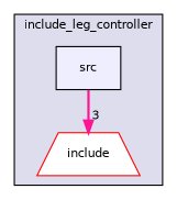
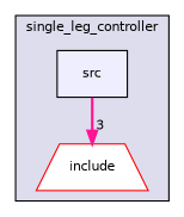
  digraph {
    compound=true
    node [fontname=Helvetica fontsize=10 style=filled]
    n1 [color=red fillcolor=white label=include shape=trapezium]
    n2 [fillcolor="#eeeeff" label=src pencolor=black shape=box]
    subgraph cluster_1 {
      bgcolor="#ddddee"
      fontname=Helvetica
      fontsize=10
-     label=include_leg_controller
+     label=single_leg_controller
      pencolor=black
      n1
      n2
    }
    n2 -> n1 [headlabel=3 labeldistance=1.5 labelfontname=Helvetica labelfontsize=10 color=deeppink style=bold]
  }
